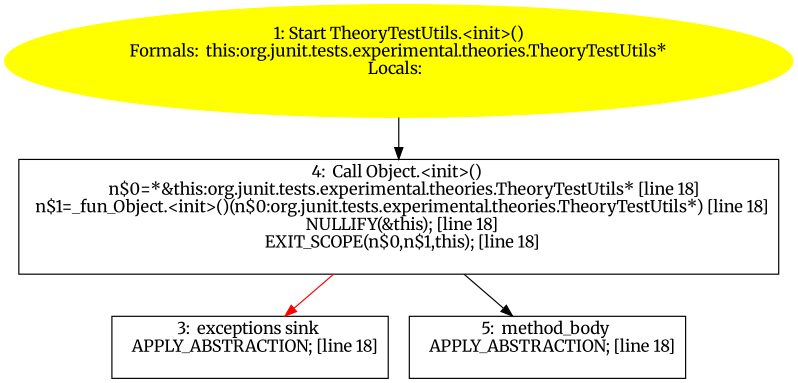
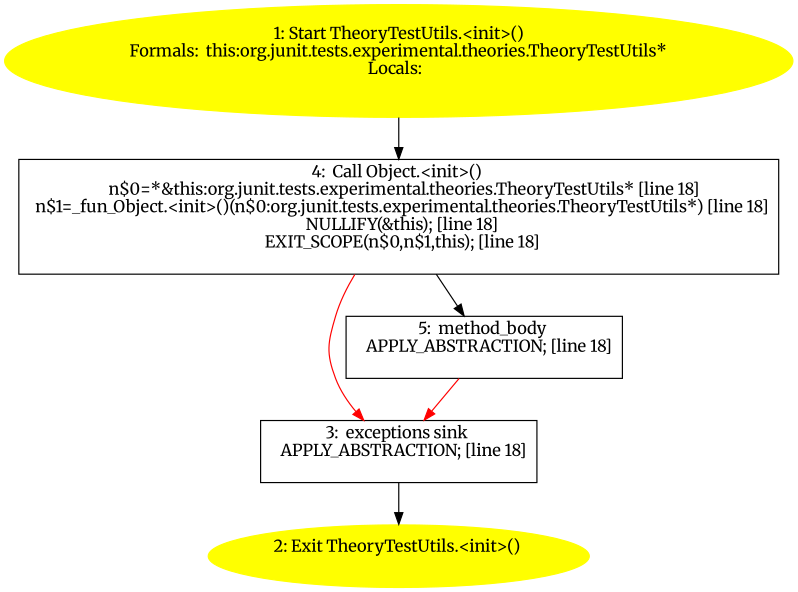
  digraph {
    fontname=Merriweather
    node [fontname=Merriweather shape=box]
    edge [fontname=Merriweather]
    n1 [color=yellow label="1: Start TheoryTestUtils.<init>()\nFormals:  this:org.junit.tests.experimental.theories.TheoryTestUtils*\nLocals:  \n  " style=filled shape=""]
    n2 [label="4:  Call Object.<init>() \n   n$0=*&this:org.junit.tests.experimental.theories.TheoryTestUtils* [line 18]\n  n$1=_fun_Object.<init>()(n$0:org.junit.tests.experimental.theories.TheoryTestUtils*) [line 18]\n  NULLIFY(&this); [line 18]\n  EXIT_SCOPE(n$0,n$1,this); [line 18]\n "]
    n3 [label="3:  exceptions sink \n   APPLY_ABSTRACTION; [line 18]\n "]
    n4 [label="5:  method_body \n   APPLY_ABSTRACTION; [line 18]\n "]
+   n5 [color=yellow label="2: Exit TheoryTestUtils.<init>() \n  " style=filled shape=""]
    n1 -> n2
    n2 -> n3 [color=red]
    n2 -> n4
+   n3 -> n5
+   n4 -> n3 [color=red]
  }
